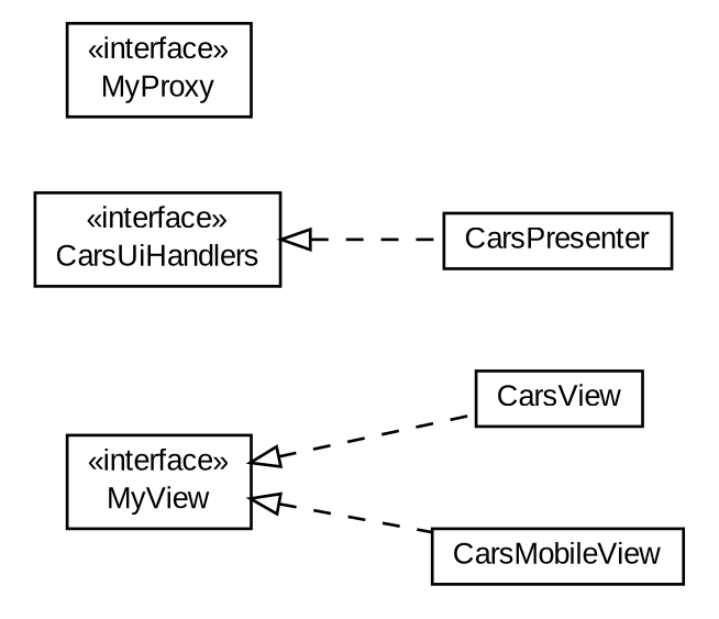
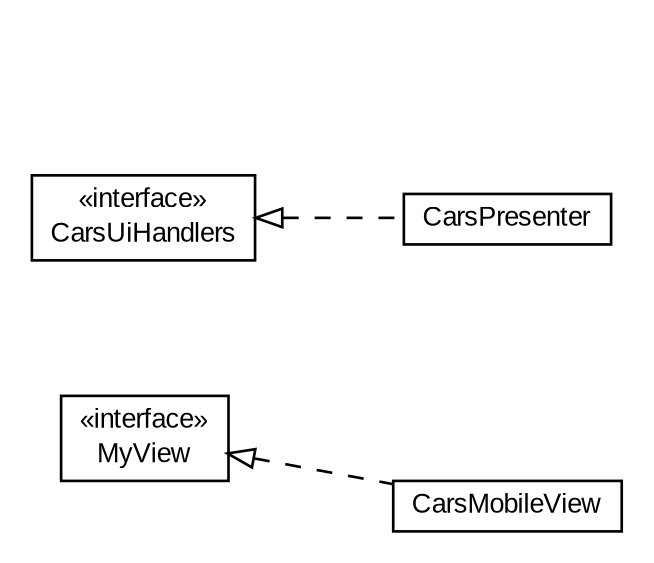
  digraph {
    nodesep=0.25
    rankdir=LR
    ranksep=0.5
    node [fontcolor=black fontname=arial fontsize=10.0 shape=plaintext]
    edge [arrowtail=empty dir=back fontname=arial fontsize=10 headport=p labelfontname=arial labelfontsize=10 style=dashed tailport=p]
-   n1 [label=<<table title="com.gwtplatform.carstore.client.application.cars.CarsView" border="0" cellborder="1" cellspacing="0" cellpadding="2" port="p" href="./CarsView.html"> 		<tr><td><table border="0" cellspacing="0" cellpadding="1"> <tr><td align="center" balign="center"> CarsView </td></tr> 		</table></td></tr> 		</table>>]
    n2 [label=<<table title="com.gwtplatform.carstore.client.application.cars.CarsUiHandlers" border="0" cellborder="1" cellspacing="0" cellpadding="2" port="p" href="./CarsUiHandlers.html"> 		<tr><td><table border="0" cellspacing="0" cellpadding="1"> <tr><td align="center" balign="center"> &#171;interface&#187; </td></tr> <tr><td align="center" balign="center"> CarsUiHandlers </td></tr> 		</table></td></tr> 		</table>>]
    n3 [label=<<table title="com.gwtplatform.carstore.client.application.cars.CarsPresenter" border="0" cellborder="1" cellspacing="0" cellpadding="2" port="p" href="./CarsPresenter.html"> 		<tr><td><table border="0" cellspacing="0" cellpadding="1"> <tr><td align="center" balign="center"> CarsPresenter </td></tr> 		</table></td></tr> 		</table>>]
    n4 [label=<<table title="com.gwtplatform.carstore.client.application.cars.CarsPresenter.MyView" border="0" cellborder="1" cellspacing="0" cellpadding="2" port="p" href="./CarsPresenter.MyView.html"> 		<tr><td><table border="0" cellspacing="0" cellpadding="1"> <tr><td align="center" balign="center"> &#171;interface&#187; </td></tr> <tr><td align="center" balign="center"> MyView </td></tr> 		</table></td></tr> 		</table>>]
    n5 [label=<<table title="com.gwtplatform.carstore.client.application.cars.CarsMobileView" border="0" cellborder="1" cellspacing="0" cellpadding="2" port="p" href="./CarsMobileView.html"> 		<tr><td><table border="0" cellspacing="0" cellpadding="1"> <tr><td align="center" balign="center"> CarsMobileView </td></tr> 		</table></td></tr> 		</table>>]
-   n6 [label=<<table title="com.gwtplatform.carstore.client.application.cars.CarsPresenter.MyProxy" border="0" cellborder="1" cellspacing="0" cellpadding="2" port="p" href="./CarsPresenter.MyProxy.html"> 		<tr><td><table border="0" cellspacing="0" cellpadding="1"> <tr><td align="center" balign="center"> &#171;interface&#187; </td></tr> <tr><td align="center" balign="center"> MyProxy </td></tr> 		</table></td></tr> 		</table>>]
    n2 -> n3
-   n4 -> n1
    n4 -> n5
  }
